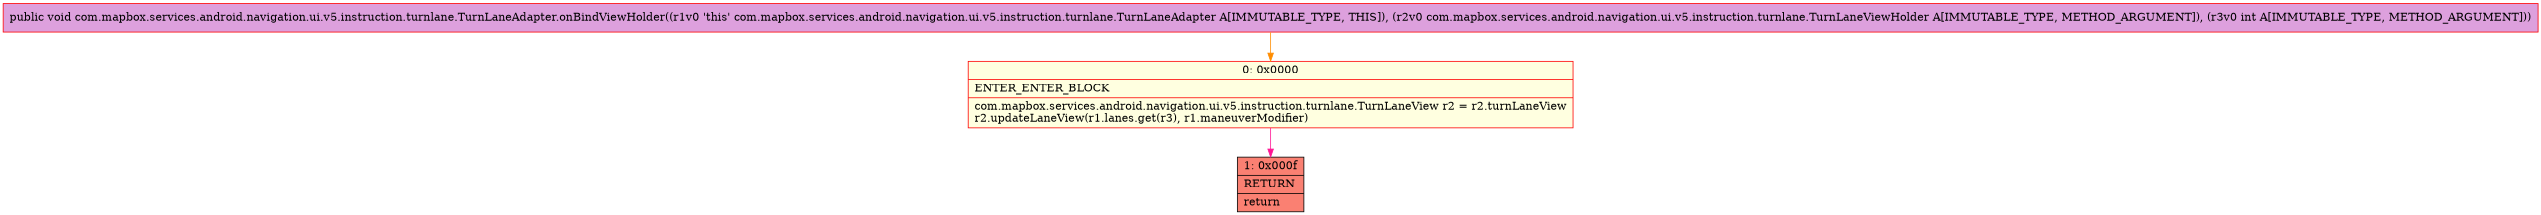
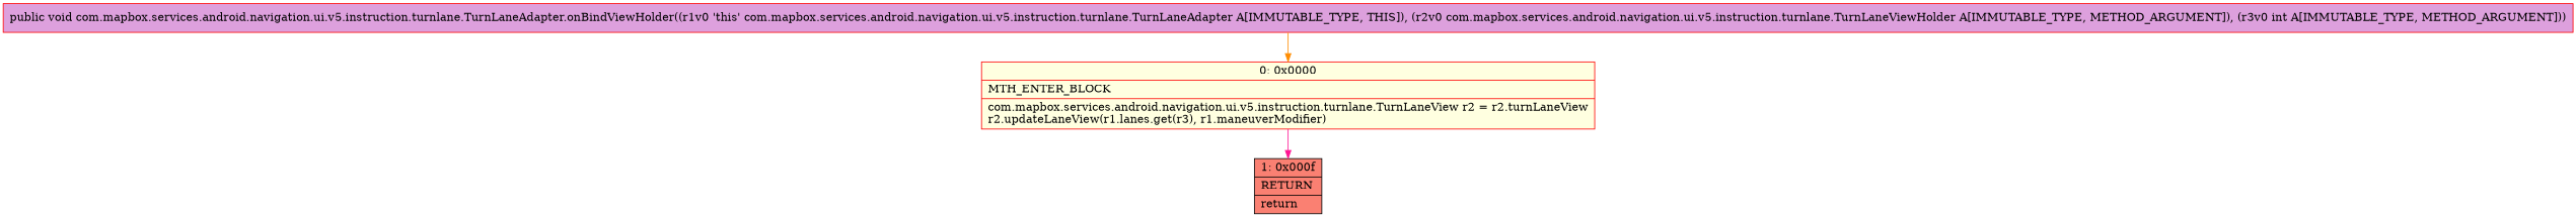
  digraph {
    node [shape=record style=filled color=red]
-   n1 [label="{0\:\ 0x0000|ENTER_ENTER_BLOCK\l|com.mapbox.services.android.navigation.ui.v5.instruction.turnlane.TurnLaneView r2 = r2.turnLaneView\lr2.updateLaneView(r1.lanes.get(r3), r1.maneuverModifier)\l}" fillcolor=lightyellow]
+   n1 [label="{0\:\ 0x0000|MTH_ENTER_BLOCK\l|com.mapbox.services.android.navigation.ui.v5.instruction.turnlane.TurnLaneView r2 = r2.turnLaneView\lr2.updateLaneView(r1.lanes.get(r3), r1.maneuverModifier)\l}" fillcolor=lightyellow]
    n2 [label="{1\:\ 0x000f|RETURN\l|return\l}" fillcolor=salmon color=black]
    n3 [label="{public void com.mapbox.services.android.navigation.ui.v5.instruction.turnlane.TurnLaneAdapter.onBindViewHolder((r1v0 'this' com.mapbox.services.android.navigation.ui.v5.instruction.turnlane.TurnLaneAdapter A[IMMUTABLE_TYPE, THIS]), (r2v0 com.mapbox.services.android.navigation.ui.v5.instruction.turnlane.TurnLaneViewHolder A[IMMUTABLE_TYPE, METHOD_ARGUMENT]), (r3v0 int A[IMMUTABLE_TYPE, METHOD_ARGUMENT])) }" fillcolor=plum]
    n1 -> n2 [color=deeppink]
    n3 -> n1 [color=darkorange]
  }
